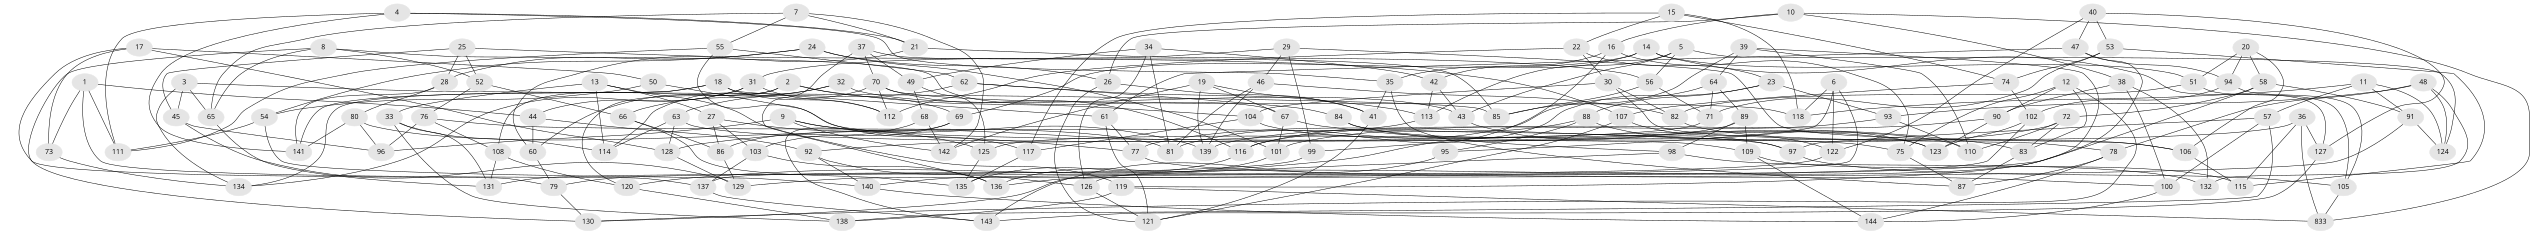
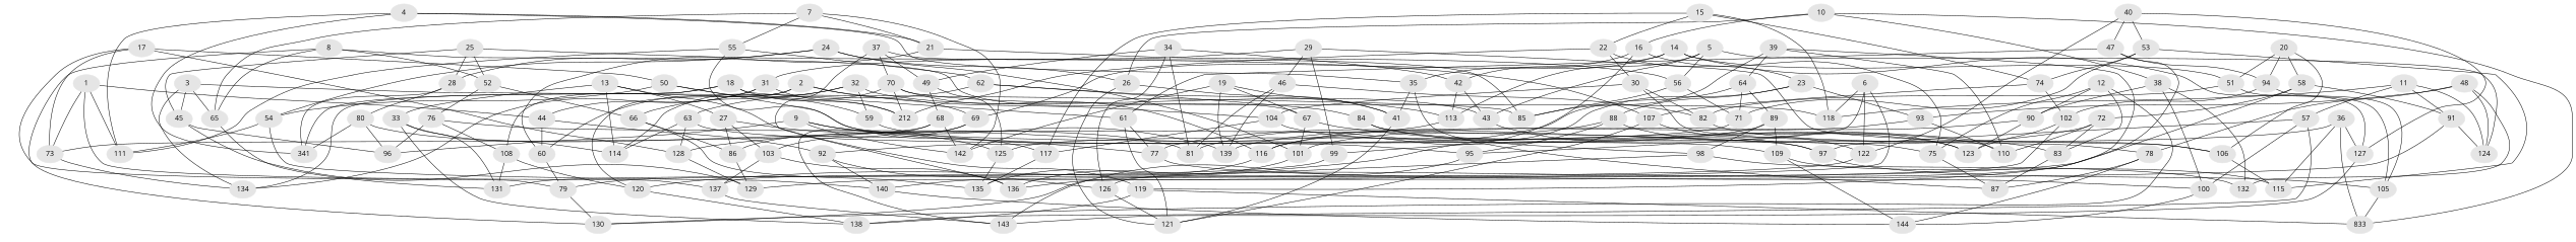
  graph {
    fontname="Open Sans"
    node [color=gray90 fontname="Open Sans" style=filled]
    edge [fontname="Open Sans"]
    1
    44
    73
    111
    137
    60
    92
    134
    143
    2
    69
    104
    108
    120
    103
    117
    123
    131
    138
    3
    45
    65
    85
    96
    129
    4
    21
    35
-   141
+   141 [label=341]
    56
    41
    87
    5
    43
    113
    124
    97
    71
    128
    6
    95
    118
    122
    136
    140
    7
    55
    142
    62
    8
    52
    67
    130
    66
    76
    83
    101
    9
    77
    139
    100
    10
    16
    26
    38
    n66 [label=833]
    75
    42
    116
    121
    90
    132
    11
    57
    91
    12
    13
    27
    33
    114
    119
    86
    125
    14
    51
    127
    82
    105
    15
    22
    74
-   112
+   112 [label=212]
    23
    30
    107
    102
    135
    17
    50
    79
    54
+   59
    109
    18
    61
    19
    20
    58
    94
    106
    72
    115
    88
    93
    78
    110
    24
    28
    80
    25
    81
    29
    31
    46
    99
    144
    32
    34
    49
    126
    68
    36
    37
    70
    39
    64
    89
    40
    47
    53
    48
    63
    84
    98
    1 -- 44
    1 -- 73
    1 -- 111
    1 -- 137
    44 -- 60
    44 -- 92
    73 -- 134
    137 -- 143
    60 -- 79
    92 -- 140
    92 -- 126
    2 -- 69
    2 -- 104
    2 -- 108
    2 -- 120
    69 -- 143
    69 -- 103
    104 -- 117
    104 -- 123
    108 -- 120
    108 -- 131
    120 -- 138
    103 -- 137
    103 -- 136
    117 -- 135
    3 -- 134
    3 -- 45
    3 -- 65
    3 -- 85
    45 -- 96
    45 -- 129
    65 -- 131
    4 -- 111
    4 -- 21
    4 -- 35
    4 -- 141
    21 -- 60
    21 -- 56
    35 -- 41
    35 -- 87
    56 -- 85
    56 -- 71
    41 -- 121
    5 -- 56
    5 -- 43
    5 -- 113
    5 -- 124
    43 -- 97
    113 -- 128
    97 -- 105
    71 -- 92
    128 -- 129
    6 -- 95
    6 -- 118
    6 -- 122
    6 -- 136
    95 -- 143
    122 -- 140
    140 -- 144
    7 -- 65
    7 -- 21
    7 -- 55
    7 -- 142
    55 -- 111
    55 -- 117
    55 -- 62
    62 -- 113
    62 -- 63
    62 -- 84
    8 -- 65
    8 -- 52
    8 -- 67
    8 -- 130
    52 -- 66
    52 -- 76
    67 -- 83
    67 -- 101
    66 -- 86
    66 -- 135
    76 -- 108
    76 -- 96
    76 -- 97
    83 -- 87
    101 -- 136
    9 -- 96
    9 -- 142
    9 -- 77
    9 -- 139
    77 -- 100
    100 -- 144
    10 -- 16
    10 -- 26
    10 -- 38
    10 -- n66
    16 -- 75
    16 -- 42
    16 -- 116
    26 -- 41
    26 -- 121
    38 -- 100
    38 -- 90
    38 -- 132
    75 -- 87
    42 -- 43
    42 -- 113
    116 -- 135
    90 -- 123
    90 -- 101
    11 -- 124
    11 -- 118
    11 -- 57
    11 -- 91
    57 -- 138
    57 -- 97
    57 -- 100
    91 -- 129
    91 -- 124
    12 -- 130
    12 -- 83
    12 -- 75
    12 -- 90
    13 -- 27
    13 -- 33
    13 -- 114
    13 -- 119
    27 -- 103
    27 -- 86
    27 -- 125
    33 -- 131
    33 -- 138
    33 -- 114
    119 -- 138
    119 -- n66
    86 -- 129
    125 -- 135
    14 -- 69
    14 -- 35
    14 -- 51
    14 -- 127
    51 -- 82
    51 -- 105
    127 -- 143
    82 -- 106
    105 -- n66
    15 -- 117
    15 -- 118
    15 -- 22
    15 -- 74
    22 -- 112
    22 -- 23
    22 -- 30
    74 -- 107
    74 -- 102
    23 -- 120
    23 -- 88
    23 -- 93
    30 -- 104
    30 -- 82
    30 -- 78
    107 -- 122
    107 -- 121
    102 -- 137
    102 -- 123
    17 -- 73
    17 -- 128
    17 -- 50
    17 -- 79
    50 -- 54
+   50 -- 59
    50 -- 109
    79 -- 130
    54 -- 111
    54 -- 140
+   59 -- 95
    109 -- 115
    109 -- 144
    18 -- 134
    18 -- 141
    18 -- 112
    18 -- 61
    61 -- 77
    61 -- 121
    19 -- 41
    19 -- 142
    19 -- 67
    19 -- 139
    20 -- 51
    20 -- 58
    20 -- 94
    20 -- 106
    58 -- 91
    58 -- 79
    58 -- 72
    94 -- 105
    94 -- 102
    106 -- 115
    72 -- 83
    72 -- 77
    72 -- 110
    88 -- 123
    88 -- 95
    88 -- 116
    93 -- 139
    93 -- 110
    78 -- 87
    78 -- 144
    24 -- 101
    24 -- 26
    24 -- 54
    24 -- 28
    28 -- 141
    28 -- 80
    80 -- 96
    80 -- 141
    80 -- 81
    25 -- 45
    25 -- 52
    25 -- 107
    25 -- 28
    29 -- 106
    29 -- 31
    29 -- 46
    29 -- 99
    31 -- 44
    31 -- 134
    31 -- 112
    46 -- 139
    46 -- 82
    46 -- 81
    99 -- 131
    32 -- 60
    32 -- 43
    32 -- 66
+   32 -- 59
    34 -- 42
    34 -- 81
    34 -- 49
    34 -- 126
    49 -- 125
    49 -- 68
    126 -- 121
+   68 -- 73
    68 -- 142
    68 -- 86
    36 -- n66
    36 -- 125
    36 -- 127
    36 -- 115
    37 -- 85
    37 -- 136
    37 -- 49
    37 -- 70
    70 -- 118
    70 -- 116
    70 -- 114
    70 -- 112
    39 -- 85
    39 -- 119
    39 -- 110
    39 -- 64
    64 -- 71
    64 -- 81
    64 -- 89
    89 -- 109
    89 -- 99
    89 -- 98
    40 -- 122
    40 -- 127
    40 -- 47
    40 -- 53
    47 -- 61
    47 -- 94
    47 -- 126
    53 -- 71
    53 -- 74
    53 -- 115
    48 -- 124
    48 -- 132
    48 -- 93
    48 -- 78
    63 -- 128
    63 -- 75
    63 -- 114
    84 -- 110
    84 -- 98
    98 -- 130
    98 -- 132
  }
